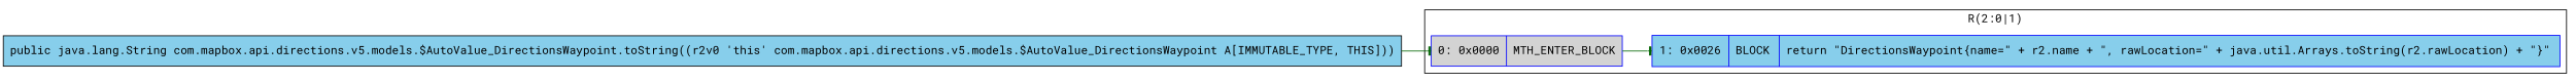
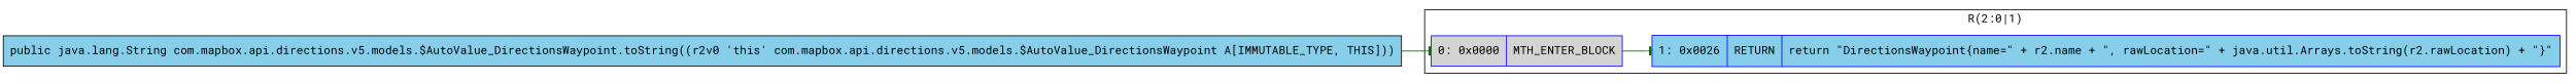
  digraph {
    rankdir=LR
    fontname="Roboto Mono"
    node [color=blue shape=record style=filled fillcolor=skyblue fontname="Roboto Mono"]
    edge [color=darkgreen arrowhead=tee fontname="Roboto Mono"]
    n1 [label="{0\:\ 0x0000|MTH_ENTER_BLOCK\l}" fillcolor=lightgrey]
-   n2 [label="{1\:\ 0x0026|BLOCK\l|return \"DirectionsWaypoint\{name=\" + r2.name + \", rawLocation=\" + java.util.Arrays.toString(r2.rawLocation) + \"\}\"\l}"]
+   n2 [label="{1\:\ 0x0026|RETURN\l|return \"DirectionsWaypoint\{name=\" + r2.name + \", rawLocation=\" + java.util.Arrays.toString(r2.rawLocation) + \"\}\"\l}"]
    n3 [label="{public java.lang.String com.mapbox.api.directions.v5.models.$AutoValue_DirectionsWaypoint.toString((r2v0 'this' com.mapbox.api.directions.v5.models.$AutoValue_DirectionsWaypoint A[IMMUTABLE_TYPE, THIS])) }" color=""]
    subgraph cluster_1 {
      label="R(2:0|1)"
      n1
      n2
    }
    n1 -> n2
    n3 -> n1
  }
